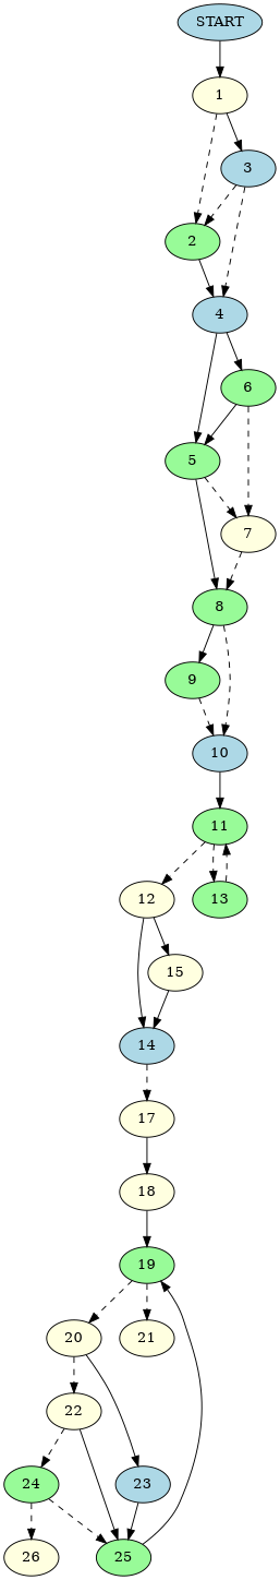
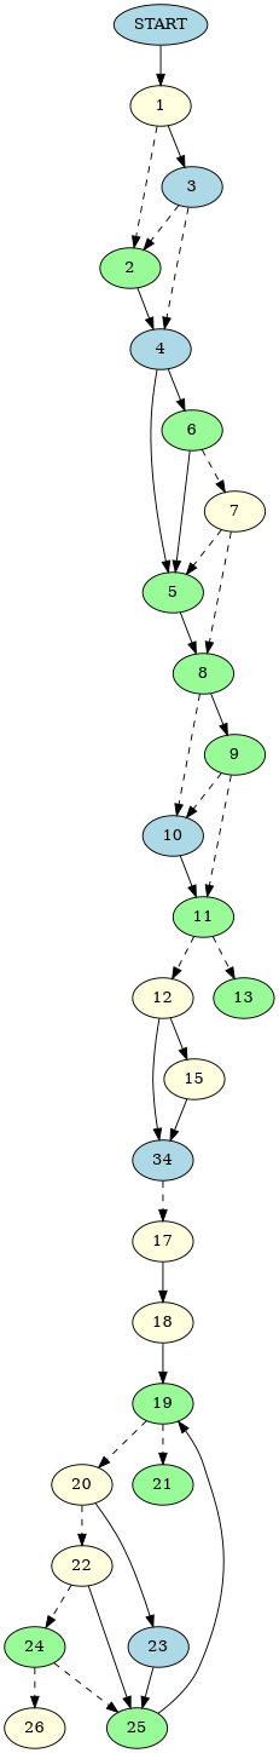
  digraph {
    node [fillcolor=palegreen style=filled]
    edge [style=solid]
    n1 [fillcolor=lightblue label=START]
    1 [fillcolor=lightyellow]
    2
    3 [fillcolor=lightblue]
    4 [fillcolor=lightblue]
    5
    6
    8
    7 [fillcolor=lightyellow]
    9
    10 [fillcolor=lightblue]
    11
    12 [fillcolor=lightyellow]
    13
-   14 [fillcolor=lightblue]
+   14 [fillcolor=lightblue label=34]
    15 [fillcolor=lightyellow]
    17 [fillcolor=lightyellow]
    18 [fillcolor=lightyellow]
    19
    20 [fillcolor=lightyellow]
-   21 [fillcolor=lightyellow]
+   21
    22 [fillcolor=lightyellow]
    23 [fillcolor=lightblue]
    24
    25
    26 [fillcolor=lightyellow]
    n1 -> 1
    1 -> 2 [style=dashed]
    1 -> 3
    2 -> 4
    3 -> 2 [style=dashed]
    3 -> 4 [style=dashed]
    4 -> 5
    4 -> 6
    5 -> 8
    6 -> 5
    6 -> 7 [style=dashed]
    8 -> 9
    8 -> 10 [style=dashed]
-   5 -> 7 [style=dashed]
+   7 -> 5 [style=dashed]
    7 -> 8 [style=dashed]
    9 -> 10 [style=dashed]
    10 -> 11
    11 -> 12 [style=dashed]
    11 -> 13 [style=dashed]
    12 -> 14
    12 -> 15
-   13 -> 11 [style=dashed]
+   9 -> 11 [style=dashed]
    14 -> 17 [style=dashed]
    15 -> 14
    17 -> 18
    18 -> 19
    19 -> 20 [style=dashed]
    19 -> 21 [style=dashed]
    20 -> 22 [style=dashed]
    20 -> 23
    22 -> 24 [style=dashed]
    22 -> 25
    23 -> 25
    24 -> 25 [style=dashed]
    24 -> 26 [style=dashed]
    25 -> 19
  }
